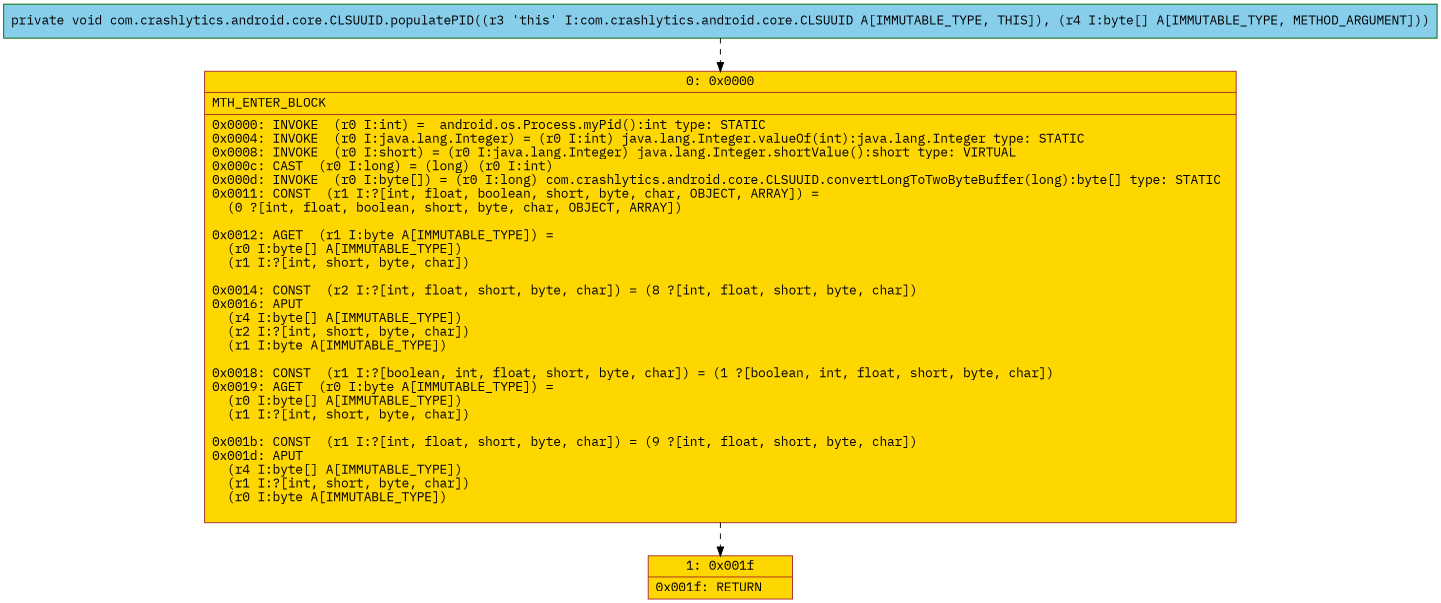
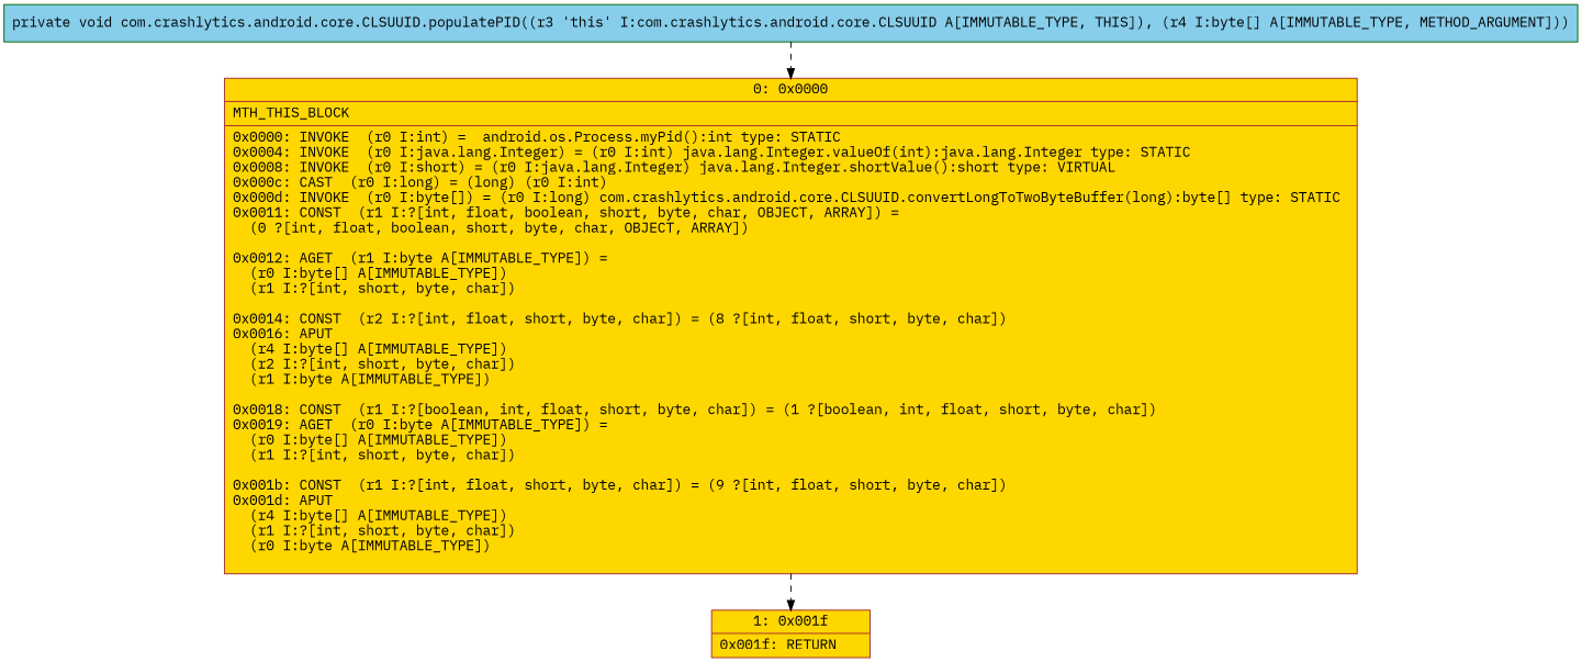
  digraph {
    fontname="IBM Plex Mono"
    node [shape=record style=filled fillcolor=gold color=brown fontname="IBM Plex Mono"]
    edge [style=dashed fontname="IBM Plex Mono"]
-   n1 [label="{0\:\ 0x0000|MTH_ENTER_BLOCK\l|0x0000: INVOKE  (r0 I:int) =  android.os.Process.myPid():int type: STATIC \l0x0004: INVOKE  (r0 I:java.lang.Integer) = (r0 I:int) java.lang.Integer.valueOf(int):java.lang.Integer type: STATIC \l0x0008: INVOKE  (r0 I:short) = (r0 I:java.lang.Integer) java.lang.Integer.shortValue():short type: VIRTUAL \l0x000c: CAST  (r0 I:long) = (long) (r0 I:int) \l0x000d: INVOKE  (r0 I:byte[]) = (r0 I:long) com.crashlytics.android.core.CLSUUID.convertLongToTwoByteBuffer(long):byte[] type: STATIC \l0x0011: CONST  (r1 I:?[int, float, boolean, short, byte, char, OBJECT, ARRAY]) = \l  (0 ?[int, float, boolean, short, byte, char, OBJECT, ARRAY])\l \l0x0012: AGET  (r1 I:byte A[IMMUTABLE_TYPE]) = \l  (r0 I:byte[] A[IMMUTABLE_TYPE])\l  (r1 I:?[int, short, byte, char])\l \l0x0014: CONST  (r2 I:?[int, float, short, byte, char]) = (8 ?[int, float, short, byte, char]) \l0x0016: APUT  \l  (r4 I:byte[] A[IMMUTABLE_TYPE])\l  (r2 I:?[int, short, byte, char])\l  (r1 I:byte A[IMMUTABLE_TYPE])\l \l0x0018: CONST  (r1 I:?[boolean, int, float, short, byte, char]) = (1 ?[boolean, int, float, short, byte, char]) \l0x0019: AGET  (r0 I:byte A[IMMUTABLE_TYPE]) = \l  (r0 I:byte[] A[IMMUTABLE_TYPE])\l  (r1 I:?[int, short, byte, char])\l \l0x001b: CONST  (r1 I:?[int, float, short, byte, char]) = (9 ?[int, float, short, byte, char]) \l0x001d: APUT  \l  (r4 I:byte[] A[IMMUTABLE_TYPE])\l  (r1 I:?[int, short, byte, char])\l  (r0 I:byte A[IMMUTABLE_TYPE])\l \l}"]
+   n1 [label="{0\:\ 0x0000|MTH_THIS_BLOCK\l|0x0000: INVOKE  (r0 I:int) =  android.os.Process.myPid():int type: STATIC \l0x0004: INVOKE  (r0 I:java.lang.Integer) = (r0 I:int) java.lang.Integer.valueOf(int):java.lang.Integer type: STATIC \l0x0008: INVOKE  (r0 I:short) = (r0 I:java.lang.Integer) java.lang.Integer.shortValue():short type: VIRTUAL \l0x000c: CAST  (r0 I:long) = (long) (r0 I:int) \l0x000d: INVOKE  (r0 I:byte[]) = (r0 I:long) com.crashlytics.android.core.CLSUUID.convertLongToTwoByteBuffer(long):byte[] type: STATIC \l0x0011: CONST  (r1 I:?[int, float, boolean, short, byte, char, OBJECT, ARRAY]) = \l  (0 ?[int, float, boolean, short, byte, char, OBJECT, ARRAY])\l \l0x0012: AGET  (r1 I:byte A[IMMUTABLE_TYPE]) = \l  (r0 I:byte[] A[IMMUTABLE_TYPE])\l  (r1 I:?[int, short, byte, char])\l \l0x0014: CONST  (r2 I:?[int, float, short, byte, char]) = (8 ?[int, float, short, byte, char]) \l0x0016: APUT  \l  (r4 I:byte[] A[IMMUTABLE_TYPE])\l  (r2 I:?[int, short, byte, char])\l  (r1 I:byte A[IMMUTABLE_TYPE])\l \l0x0018: CONST  (r1 I:?[boolean, int, float, short, byte, char]) = (1 ?[boolean, int, float, short, byte, char]) \l0x0019: AGET  (r0 I:byte A[IMMUTABLE_TYPE]) = \l  (r0 I:byte[] A[IMMUTABLE_TYPE])\l  (r1 I:?[int, short, byte, char])\l \l0x001b: CONST  (r1 I:?[int, float, short, byte, char]) = (9 ?[int, float, short, byte, char]) \l0x001d: APUT  \l  (r4 I:byte[] A[IMMUTABLE_TYPE])\l  (r1 I:?[int, short, byte, char])\l  (r0 I:byte A[IMMUTABLE_TYPE])\l \l}"]
    n2 [label="{1\:\ 0x001f|0x001f: RETURN   \l}"]
    n3 [label="{private void com.crashlytics.android.core.CLSUUID.populatePID((r3 'this' I:com.crashlytics.android.core.CLSUUID A[IMMUTABLE_TYPE, THIS]), (r4 I:byte[] A[IMMUTABLE_TYPE, METHOD_ARGUMENT])) }" fillcolor=skyblue color=darkgreen]
    n1 -> n2
    n3 -> n1
  }
